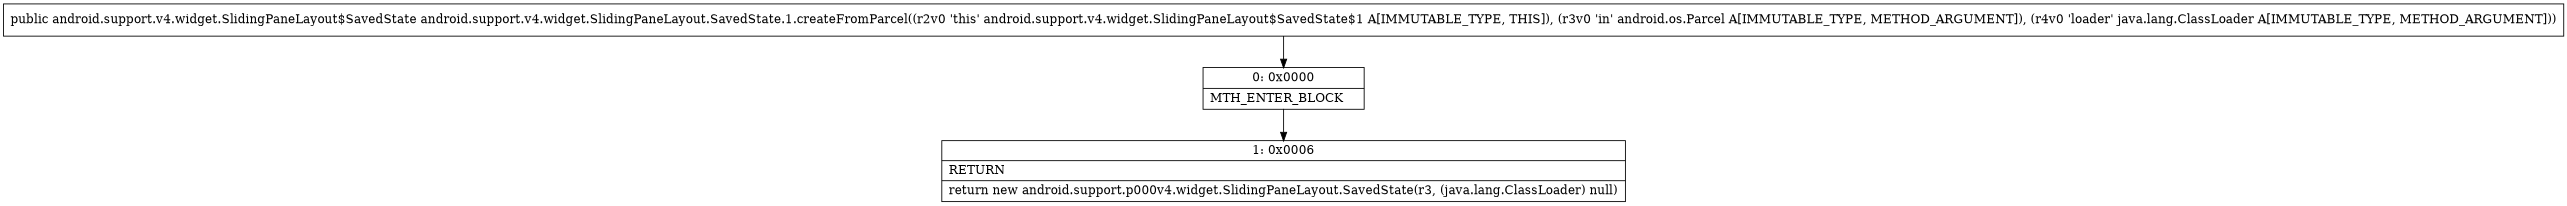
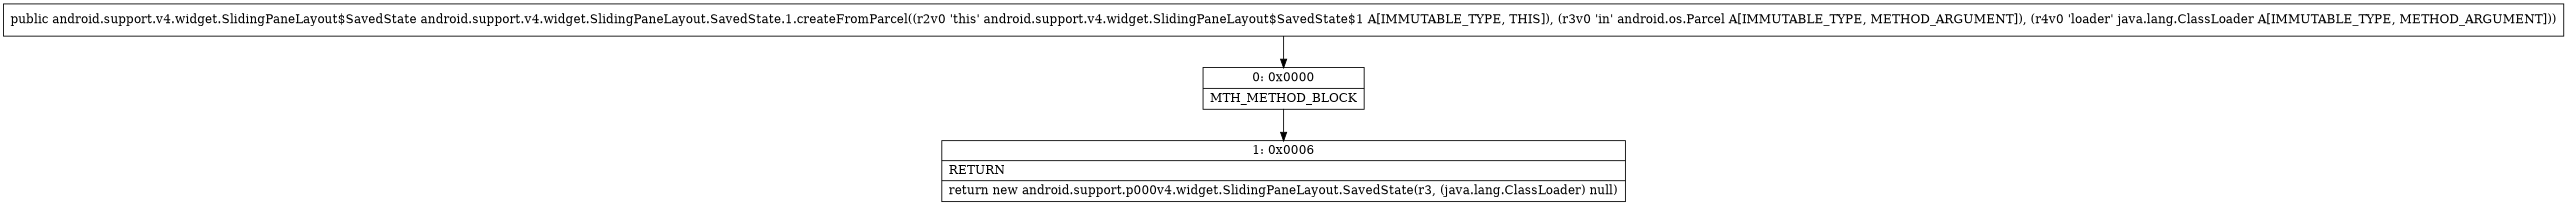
  digraph {
    node [shape=record]
-   n1 [label="{0\:\ 0x0000|MTH_ENTER_BLOCK\l}"]
+   n1 [label="{0\:\ 0x0000|MTH_METHOD_BLOCK\l}"]
    n2 [label="{1\:\ 0x0006|RETURN\l|return new android.support.p000v4.widget.SlidingPaneLayout.SavedState(r3, (java.lang.ClassLoader) null)\l}"]
    n3 [label="{public android.support.v4.widget.SlidingPaneLayout$SavedState android.support.v4.widget.SlidingPaneLayout.SavedState.1.createFromParcel((r2v0 'this' android.support.v4.widget.SlidingPaneLayout$SavedState$1 A[IMMUTABLE_TYPE, THIS]), (r3v0 'in' android.os.Parcel A[IMMUTABLE_TYPE, METHOD_ARGUMENT]), (r4v0 'loader' java.lang.ClassLoader A[IMMUTABLE_TYPE, METHOD_ARGUMENT])) }"]
    n1 -> n2
    n3 -> n1
  }
